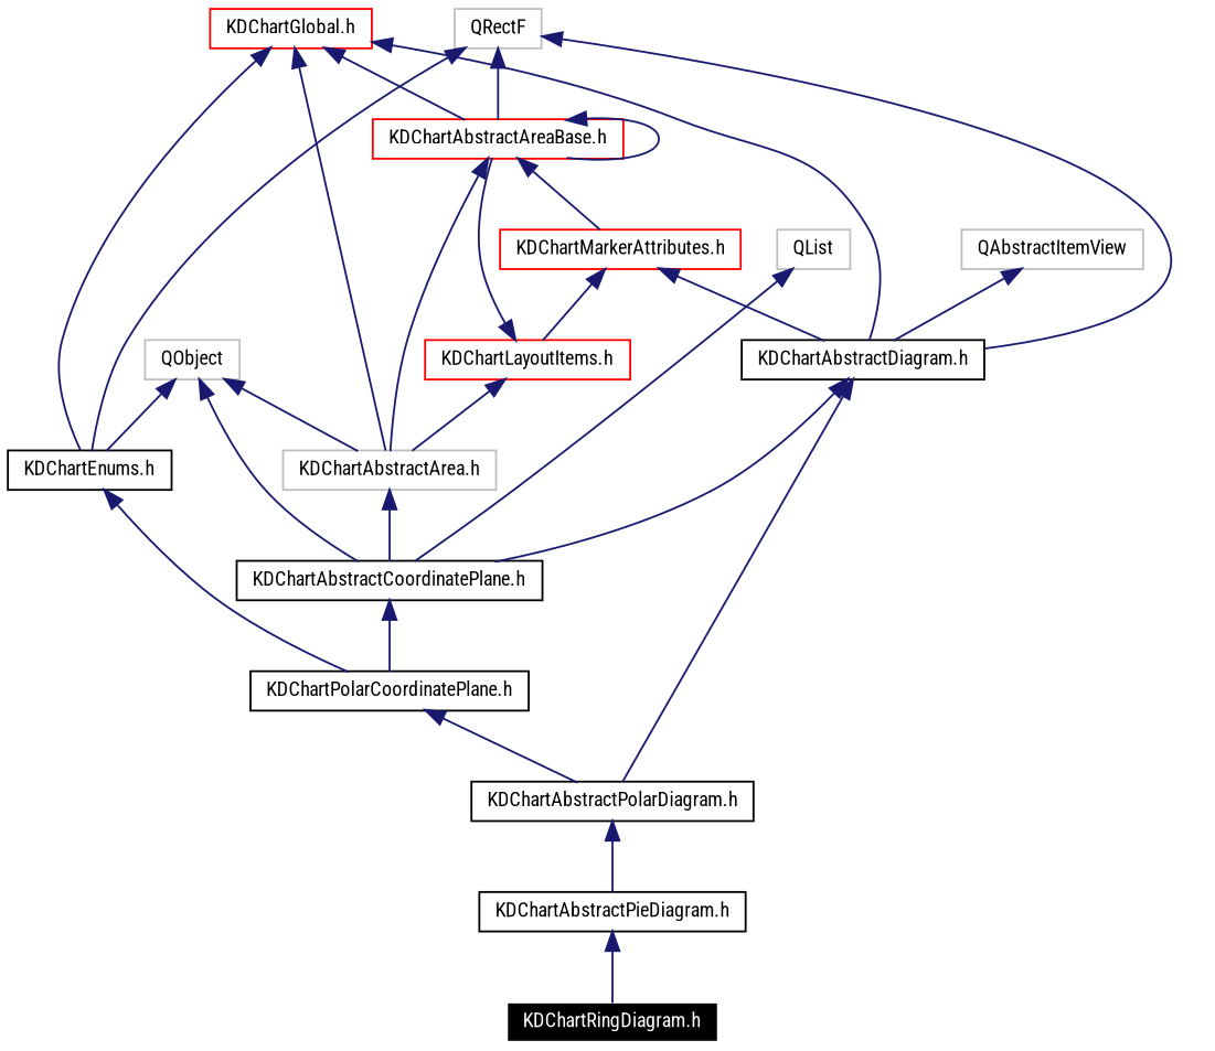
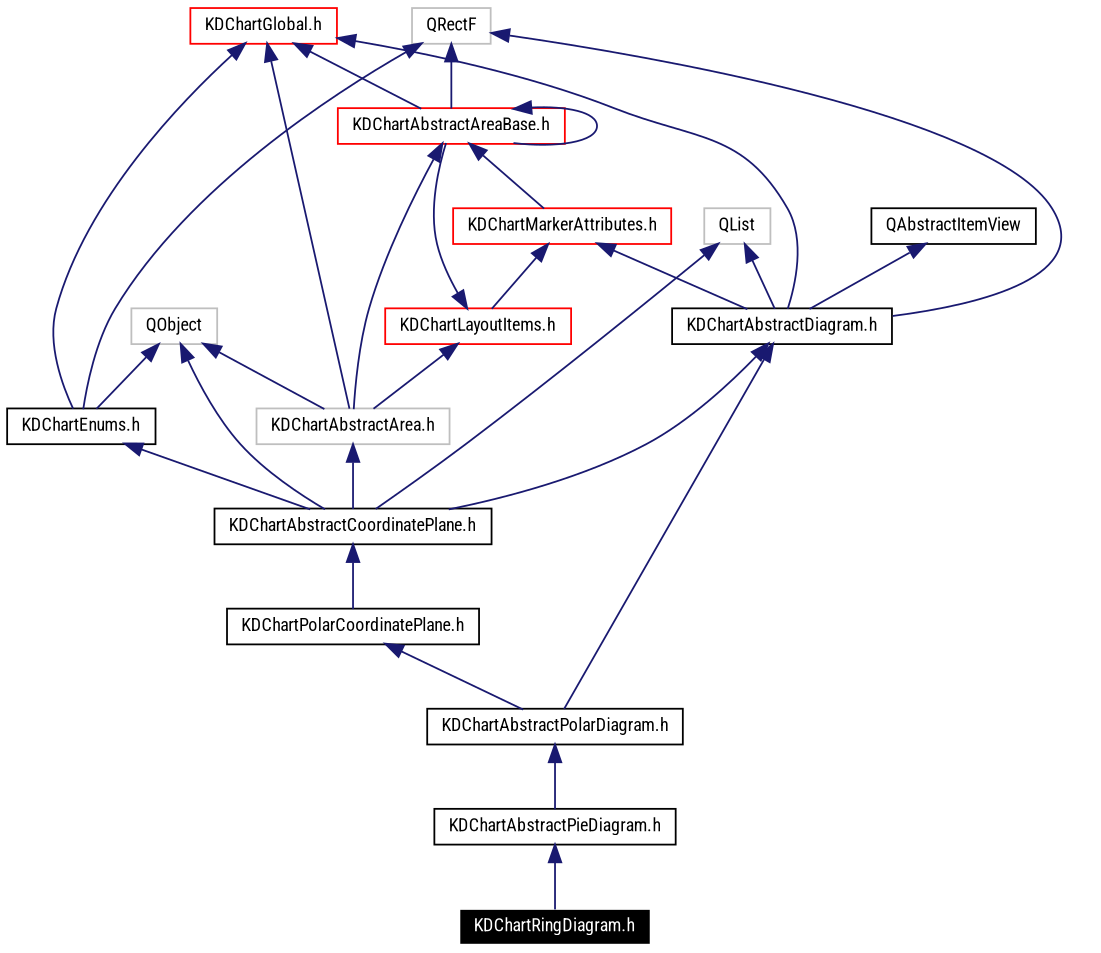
  digraph {
    fontname="Roboto Condensed"
    node [color=black fontname="Roboto Condensed" fontsize=10 shape=record]
    edge [color=midnightblue dir=back fontname="Roboto Condensed" fontsize=10 labelfontname=Helvetica labelfontsize=10 style=solid]
    n1 [color=white fillcolor=black fontcolor=white height=0.2 label="KDChartRingDiagram.h" style=filled width=0.4]
    n2 [height=0.2 label="KDChartAbstractPieDiagram.h" width=0.4]
    n3 [height=0.2 label="KDChartAbstractPolarDiagram.h" width=0.4]
    n4 [height=0.2 label="KDChartPolarCoordinatePlane.h" width=0.4]
    n5 [height=0.2 label="KDChartAbstractCoordinatePlane.h" width=0.4]
    n6 [color=grey75 height=0.2 label=QObject width=0.4]
    n7 [color=grey75 height=0.2 label="KDChartAbstractArea.h" width=0.4]
    n8 [height=0.2 label="KDChartEnums.h" width=0.4]
    n9 [color=grey75 height=0.2 label=QList width=0.4]
    n10 [height=0.2 label="KDChartAbstractDiagram.h" width=0.4]
    n11 [color=red height=0.2 label="KDChartGlobal.h" width=0.4]
    n12 [color=red height=0.2 label="KDChartAbstractAreaBase.h" width=0.4]
    n13 [color=red height=0.2 label="KDChartMarkerAttributes.h" width=0.4]
    n14 [color=red height=0.2 label="KDChartLayoutItems.h" width=0.4]
    n15 [color=grey75 height=0.2 label=QRectF width=0.4]
-   n16 [color=grey75 height=0.2 label=QAbstractItemView width=0.4]
+   n16 [height=0.2 label=QAbstractItemView width=0.4]
    n2 -> n1
    n3 -> n2
    n4 -> n3
    n5 -> n4
    n6 -> n5
    n6 -> n7
    n6 -> n8
    n7 -> n5
-   n8 -> n4
+   n8 -> n5
    n9 -> n5
+   n9 -> n10
    n10 -> n3
    n10 -> n5
    n11 -> n7
    n11 -> n8
    n11 -> n10
    n11 -> n12
    n12 -> n7
    n12 -> n12
    n12 -> n13
    n13 -> n10
    n13 -> n14
    n14 -> n7
    n14 -> n12
    n15 -> n8
    n15 -> n10
    n15 -> n12
    n16 -> n10
  }
